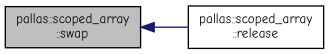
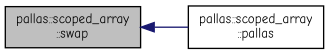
  digraph {
    rankdir=LR
    fontname="Comic Neue"
    node [color=black fontname="Comic Neue" fontsize=10 shape=record style=filled]
    n1 [fillcolor=grey75 fontcolor=black height=0.2 label="pallas::scoped_array\l::swap" width=0.4]
-   n2 [fillcolor=white height=0.2 label="pallas::scoped_array\l::release" width=0.4]
+   n2 [fillcolor=white height=0.2 label="pallas::scoped_array\l::pallas" width=0.4]
    n1 -> n2 [color=midnightblue dir=back fontname="Comic Neue" fontsize=10 labelfontname=Helvetica labelfontsize=10 style=solid]
  }
